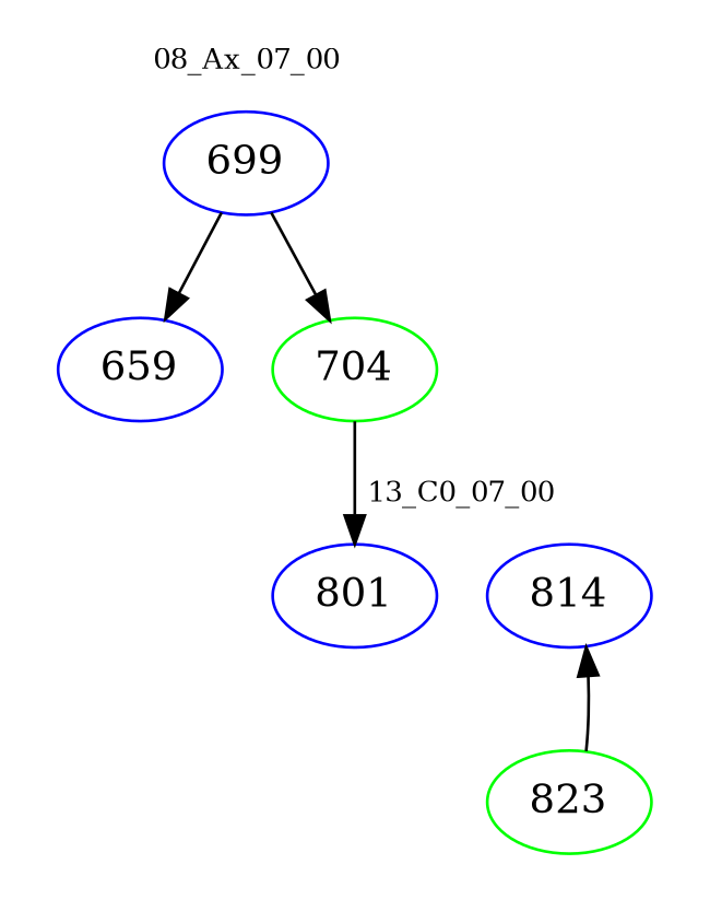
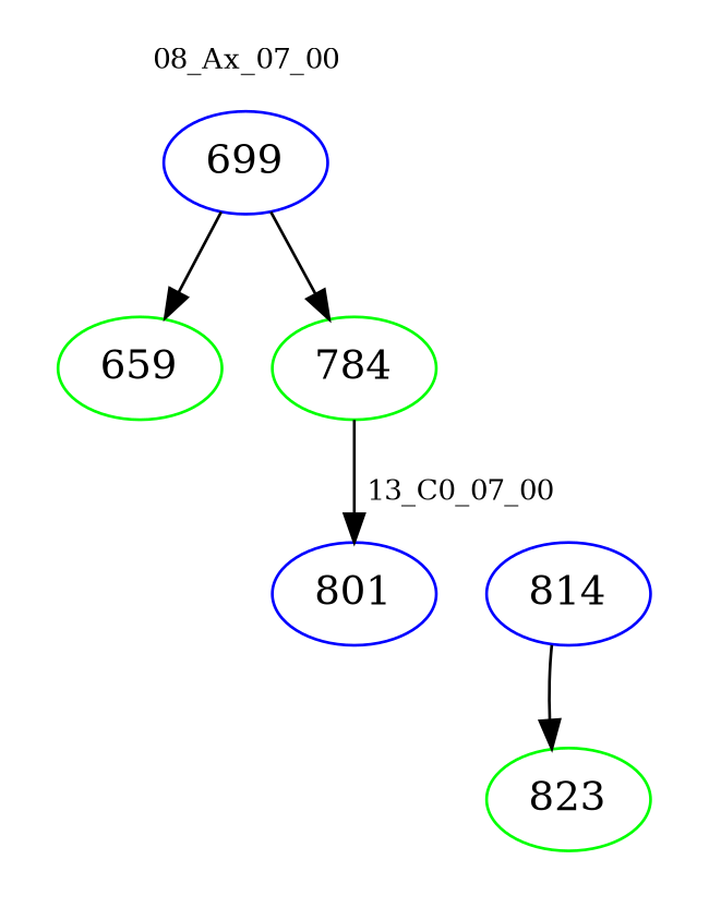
  digraph {
    node [color=blue]
    edge [color=black]
    n1 [label=699]
-   n2 [label=659]
-   n3 [color=green label=704]
+   n2 [color=green label=659]
+   n3 [color=green label=784]
    n4 [label=814]
    n5 [label=801]
    n6 [color=green label=823]
    subgraph cluster_1 {
      color=white
      fontsize=10
      label="08_Ax_07_00"
      n1
      n2
      n3
    }
    subgraph cluster_2 {
      color=white
      fontsize=10
      label="13_C0_07_00"
      n4
      n5
      n6
    }
    n1 -> n2
    n1 -> n3
    n3 -> n5
-   n6 -> n4
+   n4 -> n6
  }
